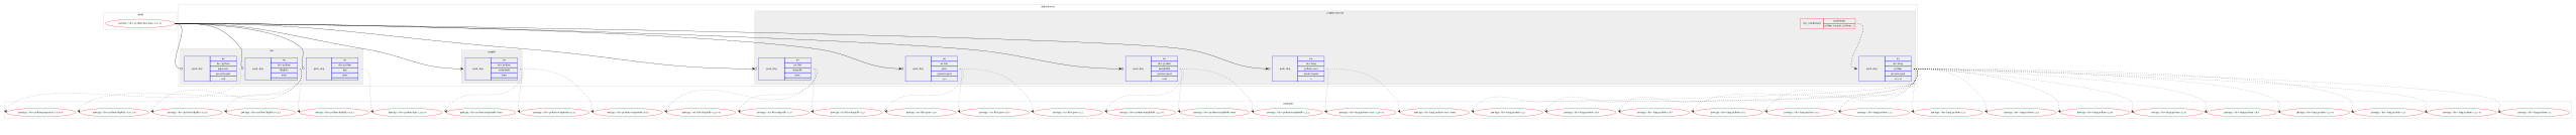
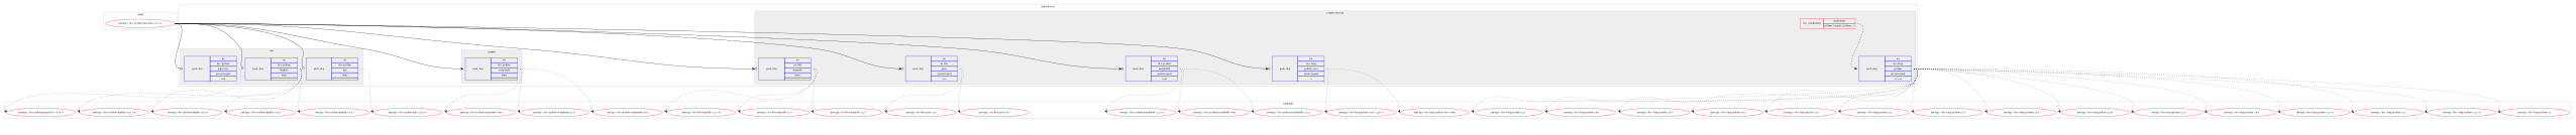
  digraph {
    compound=true
    concentrate=true
    fontname="Playfair Display"
    fontsize=10
    newrank=true
    rankdir=TB
    ranksep=1.5
    node [color=red fontname="Playfair Display" fontsize=10]
    edge [arrowhead=vee fontname="Playfair Display" headport=w style=dotted tailport=e weight=100]
    n1 [label="portage://dev-python/basemap-1.0.7-r1" width=4]
    n2 [color=blue label=<<TABLE BORDER="0" CELLBORDER="1" CELLSPACING="0" CELLPADDING="4" WIDTH="220"><TR><TD ROWSPAN="6" CELLPADDING="30">pack_dep</TD></TR><TR><TD WIDTH="110">no</TD></TR><TR><TD>dev-python</TD></TR><TR><TD>setuptools</TD></TR><TR><TD>none</TD></TR><TR><TD></TD></TR></TABLE>> shape=none]
    n3 [color=blue label=<<TABLE BORDER="0" CELLBORDER="1" CELLSPACING="0" CELLPADDING="4" WIDTH="220"><TR><TD ROWSPAN="6" CELLPADDING="30">pack_dep</TD></TR><TR><TD WIDTH="110">no</TD></TR><TR><TD>dev-lang</TD></TR><TR><TD>python</TD></TR><TR><TD>greaterequal</TD></TR><TR><TD>2.7.5-r2</TD></TR></TABLE>> shape=none]
    n4 [label=<<TABLE BORDER="0" CELLBORDER="1" CELLSPACING="0" CELLPADDING="4"><TR><TD ROWSPAN="3" CELLPADDING="10">use_conditional</TD></TR><TR><TD>conditional</TD></TR><TR><TD>python_targets_python2_7</TD></TR></TABLE>> shape=none]
    n5 [color=blue label=<<TABLE BORDER="0" CELLBORDER="1" CELLSPACING="0" CELLPADDING="4" WIDTH="220"><TR><TD ROWSPAN="6" CELLPADDING="30">pack_dep</TD></TR><TR><TD WIDTH="110">no</TD></TR><TR><TD>dev-lang</TD></TR><TR><TD>python-exec</TD></TR><TR><TD>greaterequal</TD></TR><TR><TD>2</TD></TR></TABLE>> shape=none]
    n6 [color=blue label=<<TABLE BORDER="0" CELLBORDER="1" CELLSPACING="0" CELLPADDING="4" WIDTH="220"><TR><TD ROWSPAN="6" CELLPADDING="30">pack_dep</TD></TR><TR><TD WIDTH="110">no</TD></TR><TR><TD>dev-python</TD></TR><TR><TD>matplotlib</TD></TR><TR><TD>greaterequal</TD></TR><TR><TD>0.98</TD></TR></TABLE>> shape=none]
    n7 [color=blue label=<<TABLE BORDER="0" CELLBORDER="1" CELLSPACING="0" CELLPADDING="4" WIDTH="220"><TR><TD ROWSPAN="6" CELLPADDING="30">pack_dep</TD></TR><TR><TD WIDTH="110">no</TD></TR><TR><TD>sci-libs</TD></TR><TR><TD>geos</TD></TR><TR><TD>greaterequal</TD></TR><TR><TD>3.3.1</TD></TR></TABLE>> shape=none]
    n8 [color=blue label=<<TABLE BORDER="0" CELLBORDER="1" CELLSPACING="0" CELLPADDING="4" WIDTH="220"><TR><TD ROWSPAN="6" CELLPADDING="30">pack_dep</TD></TR><TR><TD WIDTH="110">no</TD></TR><TR><TD>sci-libs</TD></TR><TR><TD>shapelib</TD></TR><TR><TD>none</TD></TR><TR><TD></TD></TR></TABLE>> shape=none]
    n9 [color=blue label=<<TABLE BORDER="0" CELLBORDER="1" CELLSPACING="0" CELLPADDING="4" WIDTH="220"><TR><TD ROWSPAN="6" CELLPADDING="30">pack_dep</TD></TR><TR><TD WIDTH="110">no</TD></TR><TR><TD>dev-python</TD></TR><TR><TD>dap</TD></TR><TR><TD>none</TD></TR><TR><TD></TD></TR></TABLE>> shape=none]
    n10 [color=blue label=<<TABLE BORDER="0" CELLBORDER="1" CELLSPACING="0" CELLPADDING="4" WIDTH="220"><TR><TD ROWSPAN="6" CELLPADDING="30">pack_dep</TD></TR><TR><TD WIDTH="110">no</TD></TR><TR><TD>dev-python</TD></TR><TR><TD>httplib2</TD></TR><TR><TD>none</TD></TR><TR><TD></TD></TR></TABLE>> shape=none]
    n11 [color=blue label=<<TABLE BORDER="0" CELLBORDER="1" CELLSPACING="0" CELLPADDING="4" WIDTH="220"><TR><TD ROWSPAN="6" CELLPADDING="30">pack_dep</TD></TR><TR><TD WIDTH="110">no</TD></TR><TR><TD>dev-python</TD></TR><TR><TD>pupynere</TD></TR><TR><TD>greaterequal</TD></TR><TR><TD>1.0.8</TD></TR></TABLE>> shape=none]
    n12 [label="portage://dev-python/setuptools-40.6.3" width=4]
    n13 [label="portage://dev-python/setuptools-41.5.1" width=4]
    n14 [label="portage://dev-python/setuptools-9999" width=4]
    n15 [label="portage://dev-lang/python-2.7.15" width=4]
    n16 [label="portage://dev-lang/python-2.7.16" width=4]
-   n17 [label="portage://dev-lang/python-2.7.17" width=4]
+   n17 [label="portage://dev-lang/python-2.8.17" width=4]
    n18 [label="portage://dev-lang/python-3.5.5" width=4]
    n19 [label="portage://dev-lang/python-3.5.7" width=4]
    n20 [label="portage://dev-lang/python-3.5.9" width=4]
    n21 [label="portage://dev-lang/python-3.6.5" width=4]
    n22 [label="portage://dev-lang/python-3.6.8" width=4]
    n23 [label="portage://dev-lang/python-3.6.9" width=4]
    n24 [label="portage://dev-lang/python-3.7.2" width=4]
    n25 [label="portage://dev-lang/python-3.7.3" width=4]
    n26 [label="portage://dev-lang/python-3.7.4-r1" width=4]
    n27 [label="portage://dev-lang/python-3.7.5" width=4]
    n28 [label="portage://dev-lang/python-7.7.5-r1" width=4]
    n29 [label="portage://dev-lang/python-3.8.0" width=4]
    n30 [label="portage://dev-lang/python-exec-2.4.6-r1" width=4]
    n31 [label="portage://dev-lang/python-exec-9999" width=4]
    n32 [label="portage://dev-python/matplotlib-2.2.2-r1" width=4]
    n33 [label="portage://dev-python/matplotlib-2.2.4" width=4]
    n34 [label="portage://dev-python/matplotlib-9999" width=4]
    n35 [label="portage://sci-libs/geos-3.7.0" width=4]
-   n36 [label="portage://sci-libs/geos-3.7.2" width=4]
    n37 [label="portage://sci-libs/geos-3.8.0" width=4]
    n38 [label="portage://sci-libs/shapelib-1.4.0-r1" width=4]
    n39 [label="portage://sci-libs/shapelib-1.4.1" width=4]
    n40 [label="portage://sci-libs/shapelib-1.5.0" width=4]
    n41 [label="portage://dev-python/dap-2.2.6.7-r1" width=4]
    n42 [label="portage://dev-python/httplib2-0.10.3-r1" width=4]
    n43 [label="portage://dev-python/httplib2-0.11.3" width=4]
    n44 [label="portage://dev-python/httplib2-0.12.1" width=4]
    n45 [label="portage://dev-python/httplib2-0.13.0" width=4]
    n46 [label="portage://dev-python/pupynere-1.0.15-r1" width=4]
    subgraph cluster_1 {
      color=gray
      label=<<i>ebuild</i>>
      rank=same
      n1
    }
    subgraph cluster_2 {
      color=gray
      label=<<i>dependencies</i>>
      subgraph cluster_3 {
        color=gray
        fillcolor="#eeeeee"
        label=<<i>compile</i>>
        style=filled
        subgraph sub_4 {
          color=gray
          fillcolor="#eeeeee"
          label=<<i>compile</i>>
          style=filled
          n2
        }
      }
      subgraph cluster_5 {
        color=gray
        fillcolor="#eeeeee"
        label=<<i>compile and run</i>>
        style=filled
        subgraph sub_6 {
          color=gray
          fillcolor="#eeeeee"
          label=<<i>compile and run</i>>
          style=filled
          n4
          subgraph sub_7 {
            color=gray
            fillcolor="#eeeeee"
            label=<<i>compile and run</i>>
            style=filled
            n3
          }
        }
        subgraph sub_8 {
          color=gray
          fillcolor="#eeeeee"
          label=<<i>compile and run</i>>
          style=filled
          n5
        }
        subgraph sub_9 {
          color=gray
          fillcolor="#eeeeee"
          label=<<i>compile and run</i>>
          style=filled
          n6
        }
        subgraph sub_10 {
          color=gray
          fillcolor="#eeeeee"
          label=<<i>compile and run</i>>
          style=filled
          n7
        }
        subgraph sub_11 {
          color=gray
          fillcolor="#eeeeee"
          label=<<i>compile and run</i>>
          style=filled
          n8
        }
      }
      subgraph cluster_12 {
        color=gray
        fillcolor="#eeeeee"
        label=<<i>run</i>>
        style=filled
        subgraph sub_13 {
          color=gray
          fillcolor="#eeeeee"
          label=<<i>run</i>>
          style=filled
          n9
        }
        subgraph sub_14 {
          color=gray
          fillcolor="#eeeeee"
          label=<<i>run</i>>
          style=filled
          n10
        }
        subgraph sub_15 {
          color=gray
          fillcolor="#eeeeee"
          label=<<i>run</i>>
          style=filled
          n11
        }
      }
    }
    subgraph cluster_16 {
      color=gray
      label=<<i>candidates</i>>
      rank=same
      subgraph sub_17 {
        color=black
        label=<<i>candidates</i>>
        nodesep=1
        rank=same
        n12
        n13
        n14
      }
      subgraph sub_18 {
        color=black
        label=<<i>candidates</i>>
        nodesep=1
        rank=same
        n15
        n16
        n17
        n18
        n19
        n20
        n21
        n22
        n23
        n24
        n25
        n26
        n27
        n28
        n29
      }
      subgraph sub_19 {
        color=black
        label=<<i>candidates</i>>
        nodesep=1
        rank=same
        n30
        n31
      }
      subgraph sub_20 {
        color=black
        label=<<i>candidates</i>>
        nodesep=1
        rank=same
        n32
        n33
        n34
      }
      subgraph sub_21 {
        color=black
        label=<<i>candidates</i>>
        nodesep=1
        rank=same
        n35
-       n36
        n37
      }
      subgraph sub_22 {
        color=black
        label=<<i>candidates</i>>
        nodesep=1
        rank=same
        n38
        n39
        n40
      }
      subgraph sub_23 {
        color=black
        label=<<i>candidates</i>>
        nodesep=1
        rank=same
        n41
      }
      subgraph sub_24 {
        color=black
        label=<<i>candidates</i>>
        nodesep=1
        rank=same
        n42
        n43
        n44
        n45
      }
      subgraph sub_25 {
        color=black
        label=<<i>candidates</i>>
        nodesep=1
        rank=same
        n46
      }
    }
    n1 -> n2 [style=solid weight=20]
    n1 -> n5 [arrowhead=odotvee style=solid weight=20]
    n1 -> n6 [arrowhead=odotvee style=solid weight=20]
    n1 -> n7 [arrowhead=odotvee style=solid weight=20]
    n1 -> n8 [arrowhead=odotvee style=solid weight=20]
    n1 -> n9 [arrowhead=odot style=solid weight=20]
    n1 -> n10 [arrowhead=odot style=solid weight=20]
    n1 -> n11 [arrowhead=odot style=solid weight=20]
    n2 -> n12
    n2 -> n13
    n2 -> n14
    n3 -> n15
    n3 -> n16
    n3 -> n17
    n3 -> n18
    n3 -> n19
    n3 -> n20
    n3 -> n21
    n3 -> n22
    n3 -> n23
    n3 -> n24
    n3 -> n25
    n3 -> n26
    n3 -> n27
    n3 -> n28
    n3 -> n29
    n4 -> n3 [style=dashed weight=20]
    n5 -> n30
    n5 -> n31
    n6 -> n32
    n6 -> n33
    n6 -> n34
    n7 -> n35
-   n7 -> n36
    n7 -> n37
    n8 -> n38
    n8 -> n39
    n8 -> n40
    n9 -> n41
    n10 -> n42
    n10 -> n43
    n10 -> n44
    n10 -> n45
    n11 -> n46
  }
